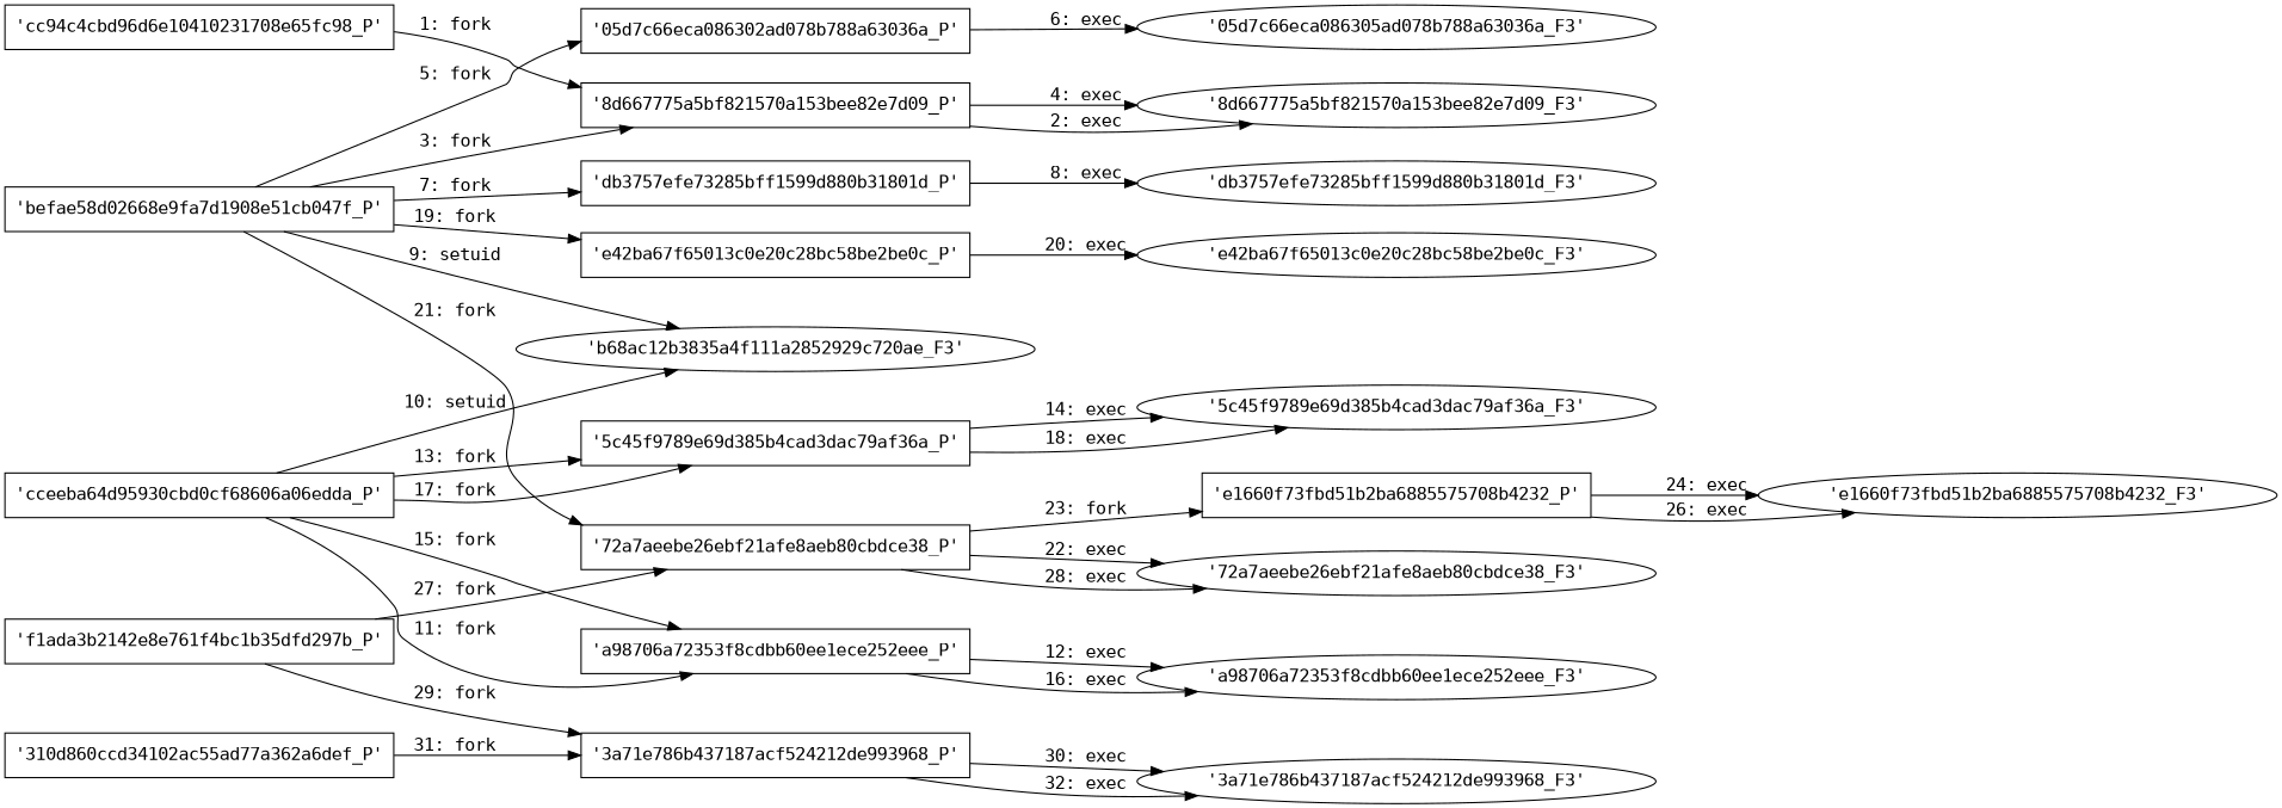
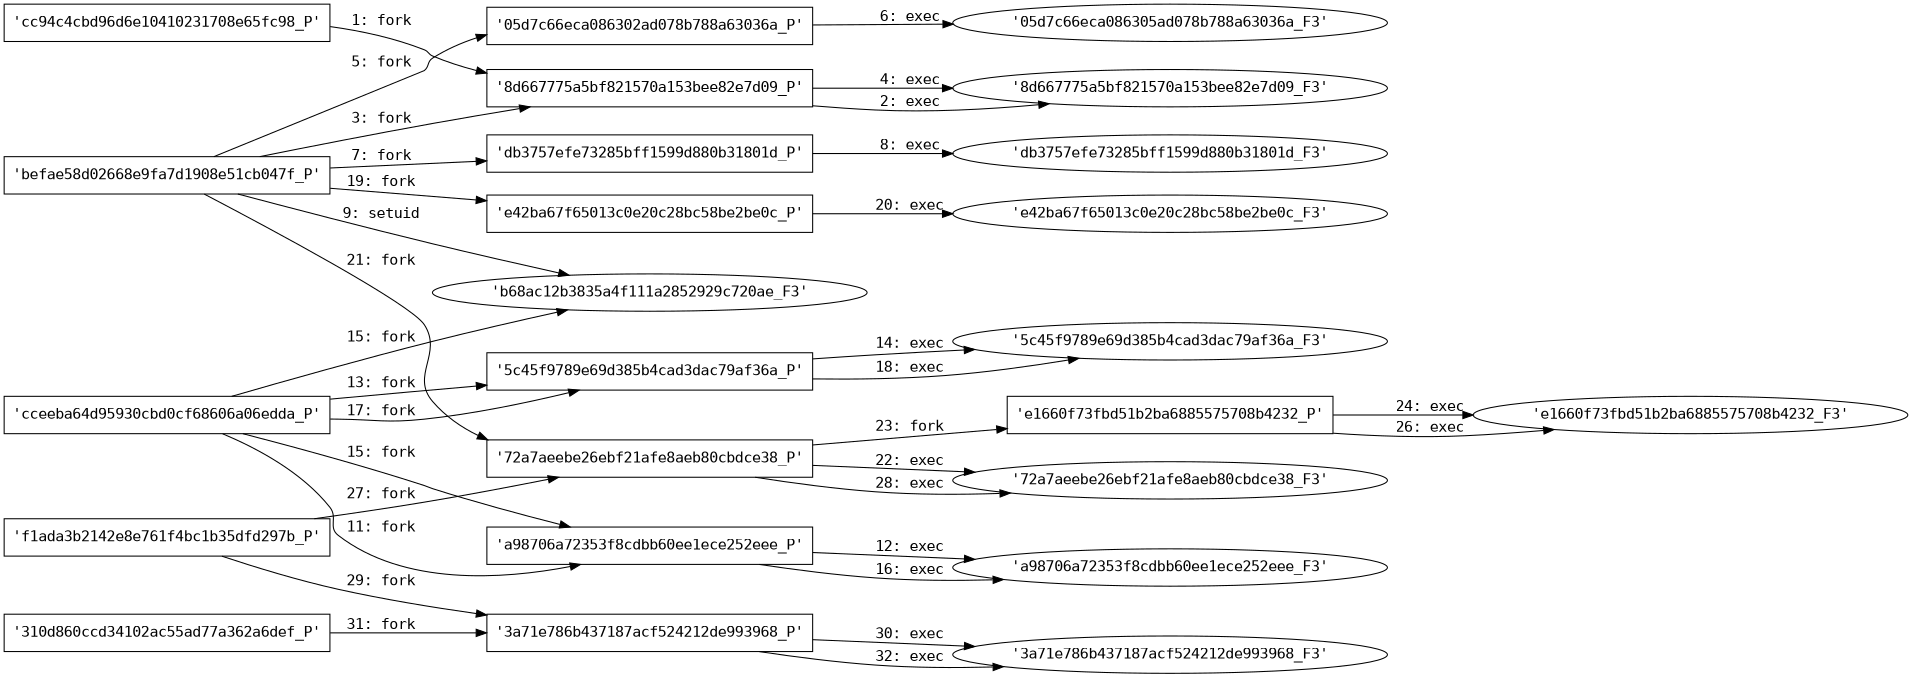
  digraph {
    engine=neato
    fixedsize=false
    fontname="DejaVu Sans Mono"
    fontsize=10
    nodesep=0.3
    rankdir=LR
    ranksep=0
    splines=true
    node [fontname="DejaVu Sans Mono" node_type=Process shape=box]
    edge [fontname="DejaVu Sans Mono"]
    "'cc94c4cbd96d6e10410231708e65fc98_P'"
    "'8d667775a5bf821570a153bee82e7d09_P'"
    "'8d667775a5bf821570a153bee82e7d09_F3'" [node_type=File shape=ellipse]
    "'befae58d02668e9fa7d1908e51cb047f_P'"
    "'05d7c66eca086302ad078b788a63036a_P'"
    "'db3757efe73285bff1599d880b31801d_P'"
    "'b68ac12b3835a4f111a2852929c720ae_F3'" [node_type=file shape=ellipse]
    "'e42ba67f65013c0e20c28bc58be2be0c_P'"
    "'72a7aeebe26ebf21afe8aeb80cbdce38_P'"
    n10 [label="'05d7c66eca086305ad078b788a63036a_F3'" node_type=File shape=ellipse]
    "'db3757efe73285bff1599d880b31801d_F3'" [node_type=File shape=ellipse]
    "'e42ba67f65013c0e20c28bc58be2be0c_F3'" [node_type=File shape=ellipse]
    "'72a7aeebe26ebf21afe8aeb80cbdce38_F3'" [node_type=File shape=ellipse]
    "'e1660f73fbd51b2ba6885575708b4232_P'"
    "'cceeba64d95930cbd0cf68606a06edda_P'"
    "'a98706a72353f8cdbb60ee1ece252eee_P'"
    "'5c45f9789e69d385b4cad3dac79af36a_P'"
    "'a98706a72353f8cdbb60ee1ece252eee_F3'" [node_type=File shape=ellipse]
    "'5c45f9789e69d385b4cad3dac79af36a_F3'" [node_type=File shape=ellipse]
    "'e1660f73fbd51b2ba6885575708b4232_F3'" [node_type=File shape=ellipse]
    "'f1ada3b2142e8e761f4bc1b35dfd297b_P'"
    "'3a71e786b437187acf524212de993968_P'"
    "'3a71e786b437187acf524212de993968_F3'" [node_type=File shape=ellipse]
    "'310d860ccd34102ac55ad77a362a6def_P'"
    "'cc94c4cbd96d6e10410231708e65fc98_P'" -> "'8d667775a5bf821570a153bee82e7d09_P'" [label="1: fork"]
    "'8d667775a5bf821570a153bee82e7d09_P'" -> "'8d667775a5bf821570a153bee82e7d09_F3'" [label="2: exec"]
    "'8d667775a5bf821570a153bee82e7d09_P'" -> "'8d667775a5bf821570a153bee82e7d09_F3'" [label="4: exec"]
    "'befae58d02668e9fa7d1908e51cb047f_P'" -> "'8d667775a5bf821570a153bee82e7d09_P'" [label="3: fork"]
    "'befae58d02668e9fa7d1908e51cb047f_P'" -> "'05d7c66eca086302ad078b788a63036a_P'" [label="5: fork"]
    "'befae58d02668e9fa7d1908e51cb047f_P'" -> "'db3757efe73285bff1599d880b31801d_P'" [label="7: fork"]
    "'befae58d02668e9fa7d1908e51cb047f_P'" -> "'b68ac12b3835a4f111a2852929c720ae_F3'" [label="9: setuid"]
    "'befae58d02668e9fa7d1908e51cb047f_P'" -> "'e42ba67f65013c0e20c28bc58be2be0c_P'" [label="19: fork"]
    "'befae58d02668e9fa7d1908e51cb047f_P'" -> "'72a7aeebe26ebf21afe8aeb80cbdce38_P'" [label="21: fork"]
    "'05d7c66eca086302ad078b788a63036a_P'" -> n10 [label="6: exec"]
    "'db3757efe73285bff1599d880b31801d_P'" -> "'db3757efe73285bff1599d880b31801d_F3'" [label="8: exec"]
    "'e42ba67f65013c0e20c28bc58be2be0c_P'" -> "'e42ba67f65013c0e20c28bc58be2be0c_F3'" [label="20: exec"]
    "'72a7aeebe26ebf21afe8aeb80cbdce38_P'" -> "'72a7aeebe26ebf21afe8aeb80cbdce38_F3'" [label="22: exec"]
    "'72a7aeebe26ebf21afe8aeb80cbdce38_P'" -> "'72a7aeebe26ebf21afe8aeb80cbdce38_F3'" [label="28: exec"]
    "'72a7aeebe26ebf21afe8aeb80cbdce38_P'" -> "'e1660f73fbd51b2ba6885575708b4232_P'" [label="23: fork"]
    "'e1660f73fbd51b2ba6885575708b4232_P'" -> "'e1660f73fbd51b2ba6885575708b4232_F3'" [label="24: exec"]
    "'e1660f73fbd51b2ba6885575708b4232_P'" -> "'e1660f73fbd51b2ba6885575708b4232_F3'" [label="26: exec"]
-   "'cceeba64d95930cbd0cf68606a06edda_P'" -> "'b68ac12b3835a4f111a2852929c720ae_F3'" [label="10: setuid"]
+   "'cceeba64d95930cbd0cf68606a06edda_P'" -> "'b68ac12b3835a4f111a2852929c720ae_F3'" [label="15: fork"]
    "'cceeba64d95930cbd0cf68606a06edda_P'" -> "'a98706a72353f8cdbb60ee1ece252eee_P'" [label="11: fork"]
    "'cceeba64d95930cbd0cf68606a06edda_P'" -> "'a98706a72353f8cdbb60ee1ece252eee_P'" [label="15: fork"]
    "'cceeba64d95930cbd0cf68606a06edda_P'" -> "'5c45f9789e69d385b4cad3dac79af36a_P'" [label="13: fork"]
    "'cceeba64d95930cbd0cf68606a06edda_P'" -> "'5c45f9789e69d385b4cad3dac79af36a_P'" [label="17: fork"]
    "'a98706a72353f8cdbb60ee1ece252eee_P'" -> "'a98706a72353f8cdbb60ee1ece252eee_F3'" [label="12: exec"]
    "'a98706a72353f8cdbb60ee1ece252eee_P'" -> "'a98706a72353f8cdbb60ee1ece252eee_F3'" [label="16: exec"]
    "'5c45f9789e69d385b4cad3dac79af36a_P'" -> "'5c45f9789e69d385b4cad3dac79af36a_F3'" [label="14: exec"]
    "'5c45f9789e69d385b4cad3dac79af36a_P'" -> "'5c45f9789e69d385b4cad3dac79af36a_F3'" [label="18: exec"]
    "'f1ada3b2142e8e761f4bc1b35dfd297b_P'" -> "'72a7aeebe26ebf21afe8aeb80cbdce38_P'" [label="27: fork"]
    "'f1ada3b2142e8e761f4bc1b35dfd297b_P'" -> "'3a71e786b437187acf524212de993968_P'" [label="29: fork"]
    "'3a71e786b437187acf524212de993968_P'" -> "'3a71e786b437187acf524212de993968_F3'" [label="30: exec"]
    "'3a71e786b437187acf524212de993968_P'" -> "'3a71e786b437187acf524212de993968_F3'" [label="32: exec"]
    "'310d860ccd34102ac55ad77a362a6def_P'" -> "'3a71e786b437187acf524212de993968_P'" [label="31: fork"]
  }
